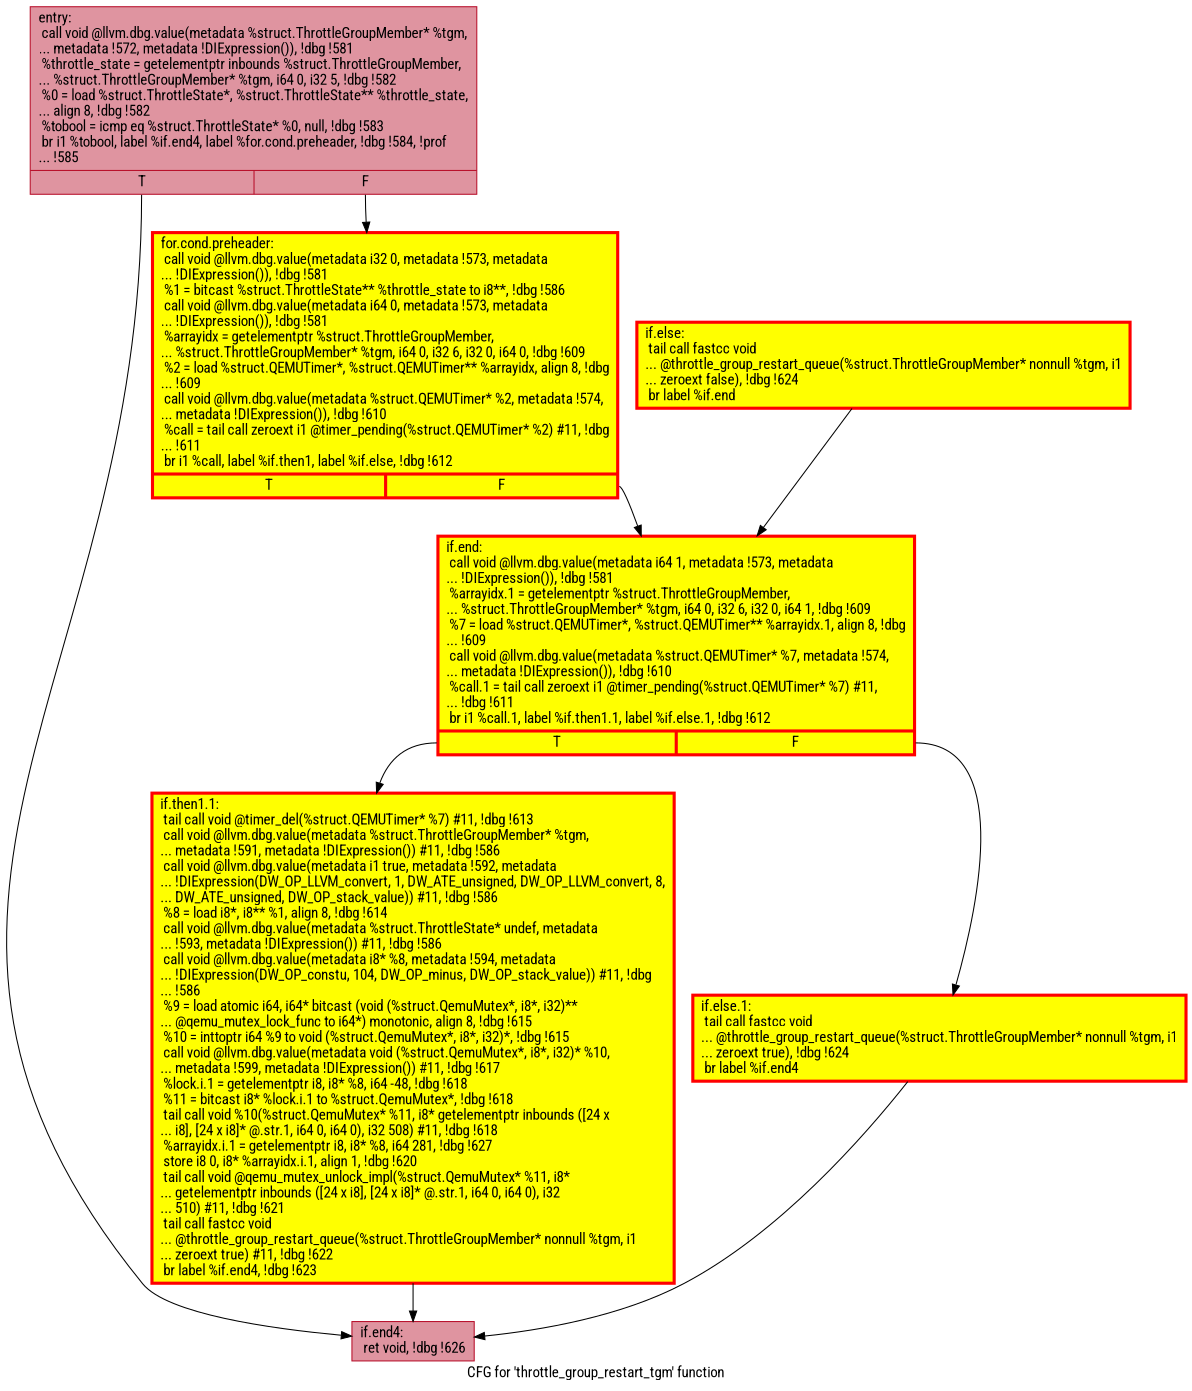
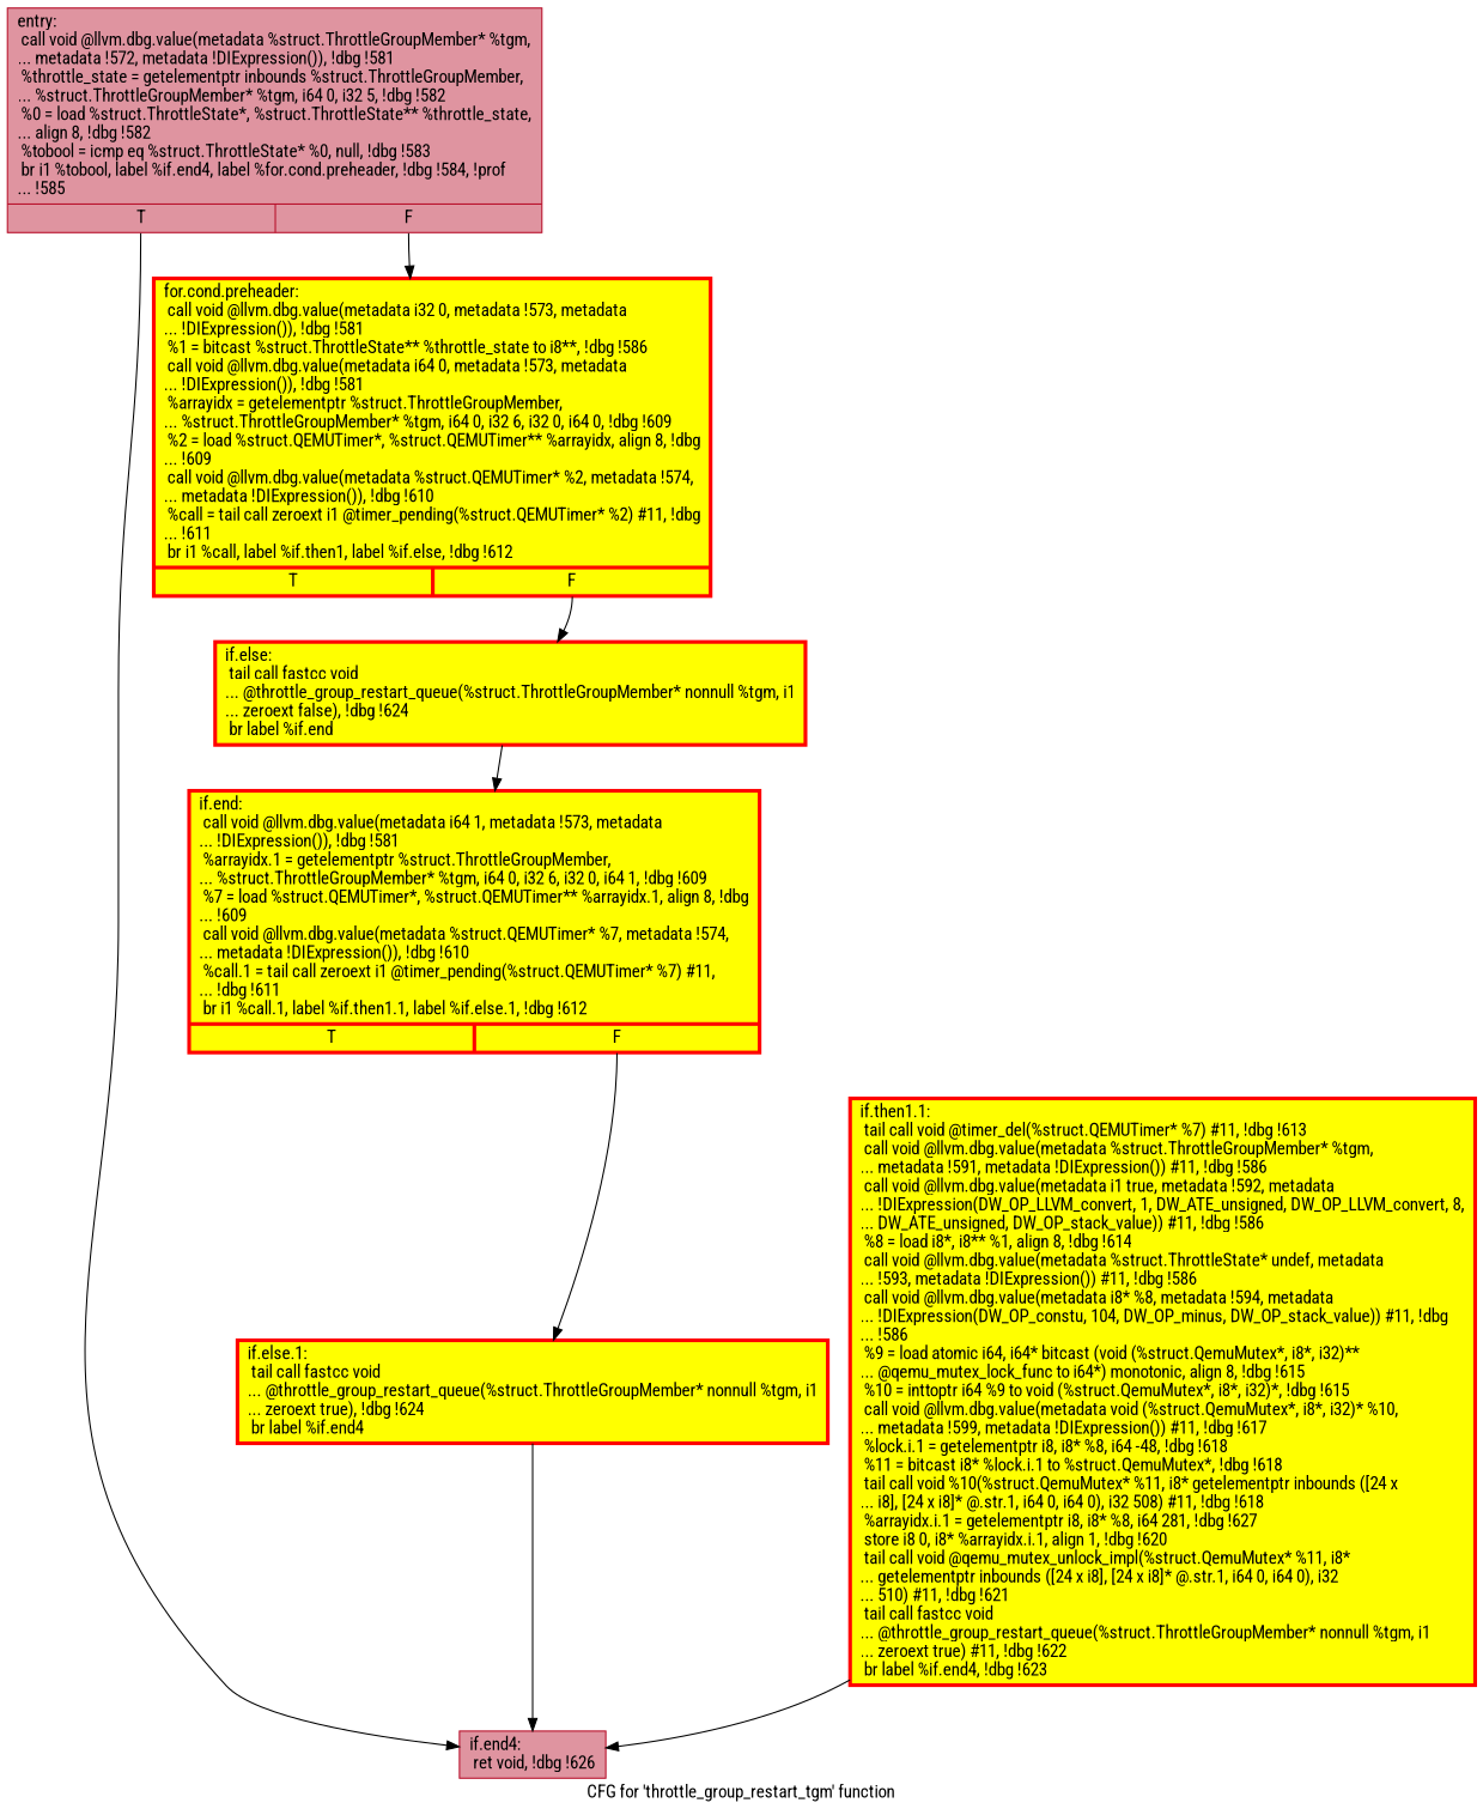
  digraph {
    fontname="Roboto Condensed"
    label="CFG for 'throttle_group_restart_tgm' function"
    node [color=red fillcolor=yellow fontname="Roboto Condensed" shape=record style=filled penwidth=3.0]
    edge [fontname="Roboto Condensed"]
    n1 [color="#b70d28ff" fillcolor="#b70d2870" label="{entry:\l  call void @llvm.dbg.value(metadata %struct.ThrottleGroupMember* %tgm,\l... metadata !572, metadata !DIExpression()), !dbg !581\l  %throttle_state = getelementptr inbounds %struct.ThrottleGroupMember,\l... %struct.ThrottleGroupMember* %tgm, i64 0, i32 5, !dbg !582\l  %0 = load %struct.ThrottleState*, %struct.ThrottleState** %throttle_state,\l... align 8, !dbg !582\l  %tobool = icmp eq %struct.ThrottleState* %0, null, !dbg !583\l  br i1 %tobool, label %if.end4, label %for.cond.preheader, !dbg !584, !prof\l... !585\l|{<s0>T|<s1>F}}" penwidth=""]
    n2 [color="#b70d28ff" fillcolor="#b70d2870" label="{if.end4:                                          \l  ret void, !dbg !626\l}" penwidth=""]
    n3 [label="{for.cond.preheader:                               \l  call void @llvm.dbg.value(metadata i32 0, metadata !573, metadata\l... !DIExpression()), !dbg !581\l  %1 = bitcast %struct.ThrottleState** %throttle_state to i8**, !dbg !586\l  call void @llvm.dbg.value(metadata i64 0, metadata !573, metadata\l... !DIExpression()), !dbg !581\l  %arrayidx = getelementptr %struct.ThrottleGroupMember,\l... %struct.ThrottleGroupMember* %tgm, i64 0, i32 6, i32 0, i64 0, !dbg !609\l  %2 = load %struct.QEMUTimer*, %struct.QEMUTimer** %arrayidx, align 8, !dbg\l... !609\l  call void @llvm.dbg.value(metadata %struct.QEMUTimer* %2, metadata !574,\l... metadata !DIExpression()), !dbg !610\l  %call = tail call zeroext i1 @timer_pending(%struct.QEMUTimer* %2) #11, !dbg\l... !611\l  br i1 %call, label %if.then1, label %if.else, !dbg !612\l|{<s0>T|<s1>F}}"]
    n4 [label="{if.else:                                          \l  tail call fastcc void\l... @throttle_group_restart_queue(%struct.ThrottleGroupMember* nonnull %tgm, i1\l... zeroext false), !dbg !624\l  br label %if.end\l}"]
    n5 [label="{if.end:                                           \l  call void @llvm.dbg.value(metadata i64 1, metadata !573, metadata\l... !DIExpression()), !dbg !581\l  %arrayidx.1 = getelementptr %struct.ThrottleGroupMember,\l... %struct.ThrottleGroupMember* %tgm, i64 0, i32 6, i32 0, i64 1, !dbg !609\l  %7 = load %struct.QEMUTimer*, %struct.QEMUTimer** %arrayidx.1, align 8, !dbg\l... !609\l  call void @llvm.dbg.value(metadata %struct.QEMUTimer* %7, metadata !574,\l... metadata !DIExpression()), !dbg !610\l  %call.1 = tail call zeroext i1 @timer_pending(%struct.QEMUTimer* %7) #11,\l... !dbg !611\l  br i1 %call.1, label %if.then1.1, label %if.else.1, !dbg !612\l|{<s0>T|<s1>F}}"]
    n6 [label="{if.then1.1:                                       \l  tail call void @timer_del(%struct.QEMUTimer* %7) #11, !dbg !613\l  call void @llvm.dbg.value(metadata %struct.ThrottleGroupMember* %tgm,\l... metadata !591, metadata !DIExpression()) #11, !dbg !586\l  call void @llvm.dbg.value(metadata i1 true, metadata !592, metadata\l... !DIExpression(DW_OP_LLVM_convert, 1, DW_ATE_unsigned, DW_OP_LLVM_convert, 8,\l... DW_ATE_unsigned, DW_OP_stack_value)) #11, !dbg !586\l  %8 = load i8*, i8** %1, align 8, !dbg !614\l  call void @llvm.dbg.value(metadata %struct.ThrottleState* undef, metadata\l... !593, metadata !DIExpression()) #11, !dbg !586\l  call void @llvm.dbg.value(metadata i8* %8, metadata !594, metadata\l... !DIExpression(DW_OP_constu, 104, DW_OP_minus, DW_OP_stack_value)) #11, !dbg\l... !586\l  %9 = load atomic i64, i64* bitcast (void (%struct.QemuMutex*, i8*, i32)**\l... @qemu_mutex_lock_func to i64*) monotonic, align 8, !dbg !615\l  %10 = inttoptr i64 %9 to void (%struct.QemuMutex*, i8*, i32)*, !dbg !615\l  call void @llvm.dbg.value(metadata void (%struct.QemuMutex*, i8*, i32)* %10,\l... metadata !599, metadata !DIExpression()) #11, !dbg !617\l  %lock.i.1 = getelementptr i8, i8* %8, i64 -48, !dbg !618\l  %11 = bitcast i8* %lock.i.1 to %struct.QemuMutex*, !dbg !618\l  tail call void %10(%struct.QemuMutex* %11, i8* getelementptr inbounds ([24 x\l... i8], [24 x i8]* @.str.1, i64 0, i64 0), i32 508) #11, !dbg !618\l  %arrayidx.i.1 = getelementptr i8, i8* %8, i64 281, !dbg !627\l  store i8 0, i8* %arrayidx.i.1, align 1, !dbg !620\l  tail call void @qemu_mutex_unlock_impl(%struct.QemuMutex* %11, i8*\l... getelementptr inbounds ([24 x i8], [24 x i8]* @.str.1, i64 0, i64 0), i32\l... 510) #11, !dbg !621\l  tail call fastcc void\l... @throttle_group_restart_queue(%struct.ThrottleGroupMember* nonnull %tgm, i1\l... zeroext true) #11, !dbg !622\l  br label %if.end4, !dbg !623\l}"]
    n7 [label="{if.else.1:                                        \l  tail call fastcc void\l... @throttle_group_restart_queue(%struct.ThrottleGroupMember* nonnull %tgm, i1\l... zeroext true), !dbg !624\l  br label %if.end4\l}"]
    n1 -> n2 [tailport=s0]
    n1 -> n3 [tailport=s1]
-   n3 -> n5 [tailport=s1]
+   n3 -> n4 [tailport=s1]
    n4 -> n5
-   n5 -> n6 [tailport=s0]
    n5 -> n7 [tailport=s1]
    n6 -> n2
    n7 -> n2
  }
